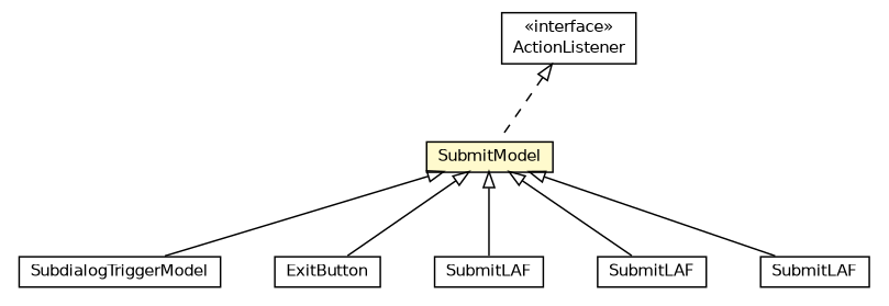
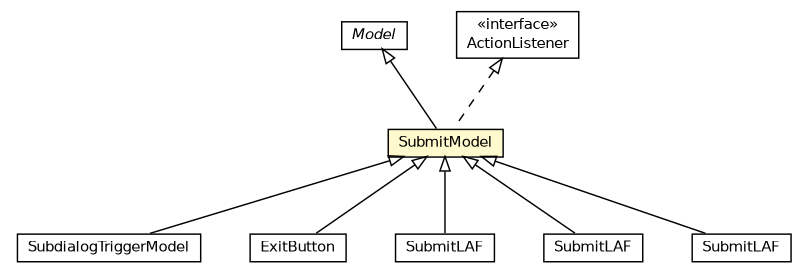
  digraph {
    nodesep=0.25
    ranksep=0.5
    node [fontcolor=black fontname=Helvetica fontsize=10.0 shape=plaintext]
    edge [arrowtail=empty dir=back fontname=Helvetica fontsize=10 headport=p labelfontname=Helvetica labelfontsize=10 tailport=p]
+   n1 [label=<<table title="org.universAAL.ui.handler.gui.swing.model.Model" border="0" cellborder="1" cellspacing="0" cellpadding="2" port="p" href="../Model.html"> 		<tr><td><table border="0" cellspacing="0" cellpadding="1"> <tr><td align="center" balign="center"><font face="Helvetica-Oblique"> Model </font></td></tr> 		</table></td></tr> 		</table>>]
    n2 [label=<<table title="org.universAAL.ui.handler.gui.swing.model.FormControl.SubmitModel" border="0" cellborder="1" cellspacing="0" cellpadding="2" port="p" bgcolor="lemonChiffon" href="./SubmitModel.html"> 		<tr><td><table border="0" cellspacing="0" cellpadding="1"> <tr><td align="center" balign="center"> SubmitModel </td></tr> 		</table></td></tr> 		</table>>]
    n3 [label=<<table title="org.universAAL.ui.handler.gui.swing.model.FormControl.SubdialogTriggerModel" border="0" cellborder="1" cellspacing="0" cellpadding="2" port="p" href="./SubdialogTriggerModel.html"> 		<tr><td><table border="0" cellspacing="0" cellpadding="1"> <tr><td align="center" balign="center"> SubdialogTriggerModel </td></tr> 		</table></td></tr> 		</table>>]
    n4 [label=<<table title="org.universAAL.ui.handler.gui.swing.model.special.ExitButton" border="0" cellborder="1" cellspacing="0" cellpadding="2" port="p" href="../special/ExitButton.html"> 		<tr><td><table border="0" cellspacing="0" cellpadding="1"> <tr><td align="center" balign="center"> ExitButton </td></tr> 		</table></td></tr> 		</table>>]
    n5 [label=<<table title="org.universAAL.ui.handler.gui.swing.defaultLookAndFeel.SubmitLAF" border="0" cellborder="1" cellspacing="0" cellpadding="2" port="p" href="../../defaultLookAndFeel/SubmitLAF.html"> 		<tr><td><table border="0" cellspacing="0" cellpadding="1"> <tr><td align="center" balign="center"> SubmitLAF </td></tr> 		</table></td></tr> 		</table>>]
    n6 [label=<<table title="org.universAAL.ui.gui.swing.bluesteelLAF.SubmitLAF" border="0" cellborder="1" cellspacing="0" cellpadding="2" port="p" href="../../../../../gui/swing/bluesteelLAF/SubmitLAF.html"> 		<tr><td><table border="0" cellspacing="0" cellpadding="1"> <tr><td align="center" balign="center"> SubmitLAF </td></tr> 		</table></td></tr> 		</table>>]
    n7 [label=<<table title="org.universAAL.ui.handler.gui.swing.classic.SubmitLAF" border="0" cellborder="1" cellspacing="0" cellpadding="2" port="p" href="../../classic/SubmitLAF.html"> 		<tr><td><table border="0" cellspacing="0" cellpadding="1"> <tr><td align="center" balign="center"> SubmitLAF </td></tr> 		</table></td></tr> 		</table>>]
    n8 [label=<<table title="java.awt.event.ActionListener" border="0" cellborder="1" cellspacing="0" cellpadding="2" port="p" href="http://java.sun.com/j2se/1.4.2/docs/api/java/awt/event/ActionListener.html"> 		<tr><td><table border="0" cellspacing="0" cellpadding="1"> <tr><td align="center" balign="center"> &#171;interface&#187; </td></tr> <tr><td align="center" balign="center"> ActionListener </td></tr> 		</table></td></tr> 		</table>>]
+   n1 -> n2
    n2 -> n3
    n2 -> n4
    n2 -> n5
    n2 -> n6
    n2 -> n7
    n8 -> n2 [style=dashed]
  }
